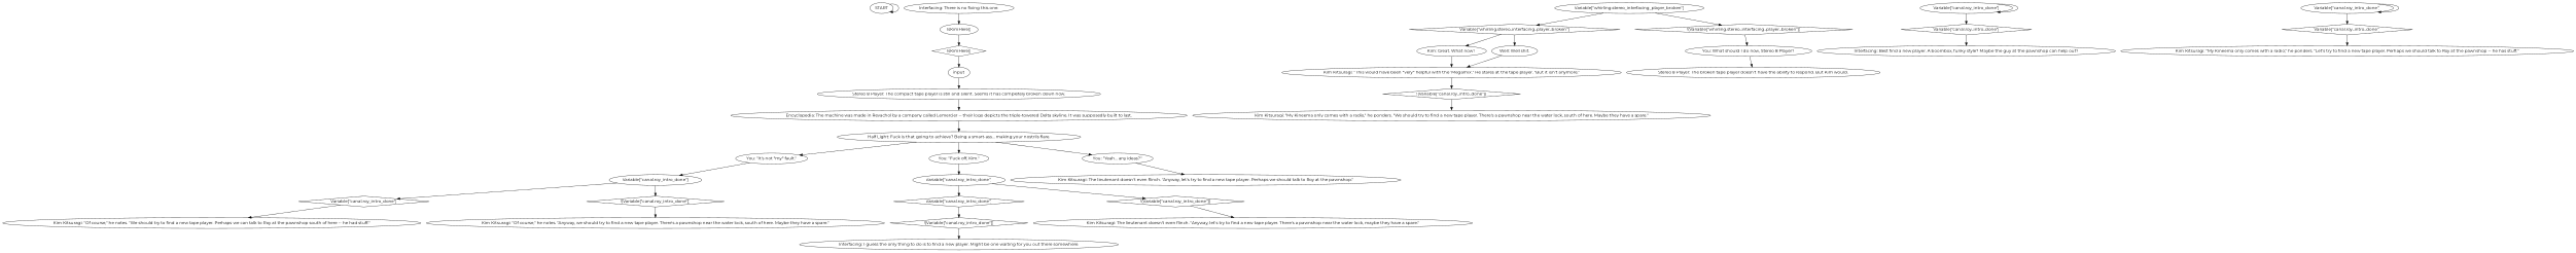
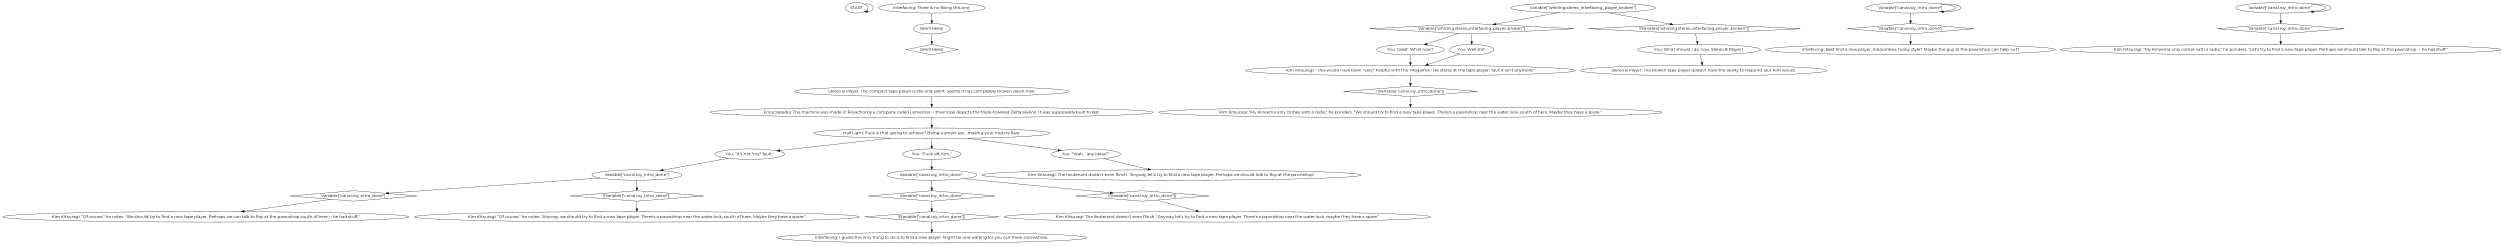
  digraph {
    fontname=Montserrat
    node [fontname=Montserrat]
    edge [fontname=Montserrat]
    n1 [label=START]
-   n2 [label=input]
    n3 [label="Stereo 8 Player: The compact tape player is still and silent. Seems it has completely broken down now."]
    n4 [label="Encyclopedia: The machine was made in Revachol by a company called Lemercier -- their logo depicts the triple-towered Delta skyline. It was supposedly built to last."]
    n5 [label="Kim Kitsuragi: \"This would have been *very* helpful with the 'Megamix'.\" He stares at the tape player. \"But it isn't anymore.\""]
    n6 [label="!(Variable[\"canal.roy_intro_done\"])" shape=diamond]
    n7 [label="Kim Kitsuragi: \"My Kineema only comes with a radio,\" he ponders. \"We should try to find a new tape player. There's a pawnshop near the water lock, south of here. Maybe they have a spare.\""]
    n8 [label="Variable[\"canal.roy_intro_done\"]"]
    n9 [label="Variable[\"canal.roy_intro_done\"]" shape=diamond]
    n10 [label="Interfacing: Best find a new player. A boombox, funky style? Maybe the guy at the pawnshop can help out?"]
    n11 [label="!(Variable[\"canal.roy_intro_done\"])" shape=diamond]
    n12 [label="Interfacing: I guess the only thing to do is to find a new player. Might be one waiting for you out there somewhere."]
    n13 [label="Kim Kitsuragi: The lieutenant doesn't even flinch. \"Anyway, let's try to find a new tape player. Perhaps we should talk to Roy at the pawnshop.\""]
    n14 [label="Variable[\"canal.roy_intro_done\"]"]
    n15 [label="Variable[\"canal.roy_intro_done\"]" shape=diamond]
    n16 [label="Kim Kitsuragi: \"My Kineema only comes with a radio,\" he ponders. \"Let's try to find a new tape player. Perhaps we should talk to Roy at the pawnshop -- he has stuff.\""]
    n17 [label="Half Light: Fuck is that going to achieve? Being a smart-ass... making your nostrils flare."]
    n18 [label="You: \"It's not *my* fault.\""]
    n19 [label="You: \"Fuck off, Kim.\""]
    n20 [label="You: \"Yeah... any ideas?\""]
    n21 [label="Variable[\"canal.roy_intro_done\"]"]
    n22 [label="Variable[\"canal.roy_intro_done\"]"]
    n23 [label="Interfacing: There is no fixing this one."]
    n24 [label="IsKimHere()"]
    n25 [label="IsKimHere()" shape=diamond]
    n26 [label="Variable[\"whirling.stereo_interfacing_player_broken\"]"]
    n27 [label="Variable[\"whirling.stereo_interfacing_player_broken\"]" shape=diamond]
    n28 [label="!(Variable[\"whirling.stereo_interfacing_player_broken\"])" shape=diamond]
-   n29 [label="Kim: Great. What now?"]
-   n30 [label="Well: Well shit."]
+   n29 [label="You: Great. What now?"]
+   n30 [label="You: Well shit."]
    n31 [label="You: What should I do now, Stereo 8 Player?"]
    n32 [label="Stereo 8 Player: The broken tape player doesn't have the ability to respond. But Kim would."]
    n33 [label="Variable[\"canal.roy_intro_done\"]" shape=diamond]
    n34 [label="!(Variable[\"canal.roy_intro_done\"])" shape=diamond]
    n35 [label="Kim Kitsuragi: The lieutenant doesn't even flinch. \"Anyway, let's try to find a new tape player. There's a pawnshop near the water lock, maybe they have a spare.\""]
    n36 [label="Kim Kitsuragi: \"Of course,\" he notes. \"Anyway, we should try to find a new tape player. There's a pawnshop near the water lock, south of here. Maybe they have a spare.\""]
    n37 [label="Variable[\"canal.roy_intro_done\"]" shape=diamond]
    n38 [label="!(Variable[\"canal.roy_intro_done\"])" shape=diamond]
    n39 [label="Kim Kitsuragi: \"Of course,\" he notes. \"We should try to find a new tape player. Perhaps we can talk to Roy at the pawnshop south of here -- he had stuff.\""]
    n1 -> n1
-   n2 -> n3
    n3 -> n4
    n4 -> n17
    n5 -> n6
    n6 -> n7
    n8 -> n8
    n8 -> n9
    n9 -> n10
    n11 -> n12
    n14 -> n14
    n14 -> n15
    n15 -> n16
    n17 -> n18
    n17 -> n19
    n17 -> n20
    n18 -> n21
    n19 -> n22
    n20 -> n13
    n21 -> n37
    n21 -> n38
    n22 -> n33
    n22 -> n34
    n23 -> n24
    n24 -> n25
-   n25 -> n2
    n26 -> n27
    n26 -> n28
    n27 -> n29
    n27 -> n30
    n28 -> n31
    n29 -> n5
    n30 -> n5
    n31 -> n32
    n33 -> n11
    n34 -> n35
    n37 -> n39
    n38 -> n36
  }
